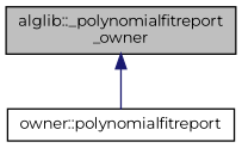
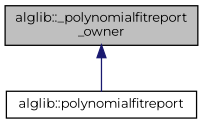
  digraph {
    fontname=Montserrat
    node [color=black fontname=Montserrat fontsize=10 shape=record style=filled]
    n1 [fillcolor=grey75 fontcolor=black height=0.2 label="alglib::_polynomialfitreport\l_owner" width=0.4]
-   n2 [fillcolor=white height=0.2 label="owner::polynomialfitreport" width=0.4]
+   n2 [fillcolor=white height=0.2 label="alglib::polynomialfitreport" width=0.4]
    n1 -> n2 [color=midnightblue dir=back fontname=Montserrat fontsize=10 labelfontname=Helvetica labelfontsize=10 style=solid]
  }
